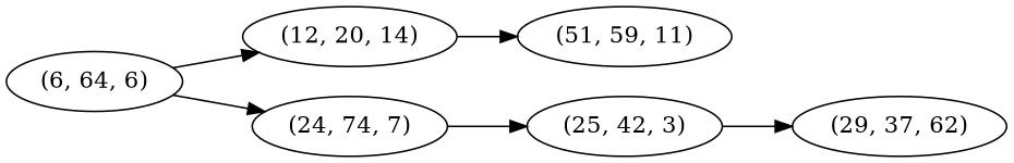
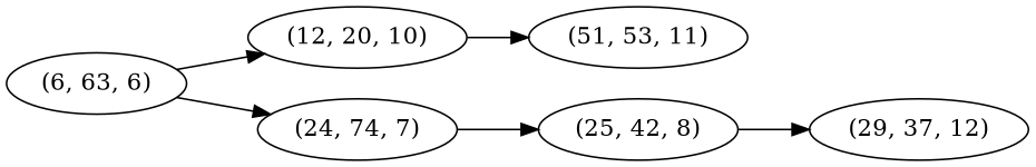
  digraph {
    rankdir=LR
-   "(6, 64, 6)"
-   "(12, 20, 10)" [label="(12, 20, 14)"]
+   "(6, 64, 6)" [label="(6, 63, 6)"]
+   "(12, 20, 10)"
    n3 [label="(24, 74, 7)"]
-   "(51, 59, 11)"
-   "(25, 42, 8)" [label="(25, 42, 3)"]
-   "(29, 37, 12)" [label="(29, 37, 62)"]
+   "(51, 59, 11)" [label="(51, 53, 11)"]
+   "(25, 42, 8)"
+   "(29, 37, 12)"
    "(6, 64, 6)" -> "(12, 20, 10)"
    "(6, 64, 6)" -> n3
    "(12, 20, 10)" -> "(51, 59, 11)"
    n3 -> "(25, 42, 8)"
    "(25, 42, 8)" -> "(29, 37, 12)"
  }
